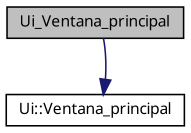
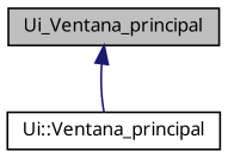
  digraph {
    fontname="Noto Sans"
    node [color=black fontname="Noto Sans" fontsize=10 shape=record style=filled]
    n1 [fillcolor=grey75 fontcolor=black height=0.2 label=Ui_Ventana_principal width=0.4]
    n2 [fillcolor=white height=0.2 label="Ui::Ventana_principal" width=0.4]
-   n2 -> n1 [color=midnightblue dir=back fontname="Noto Sans" fontsize=10 labelfontname=Helvetica labelfontsize=10 style=solid]
+   n1 -> n2 [color=midnightblue dir=back fontname="Noto Sans" fontsize=10 labelfontname=Helvetica labelfontsize=10 style=solid]
  }
